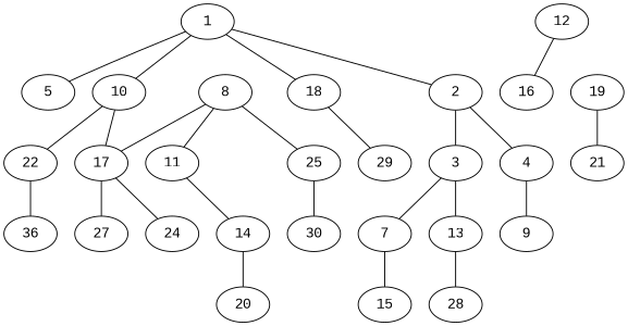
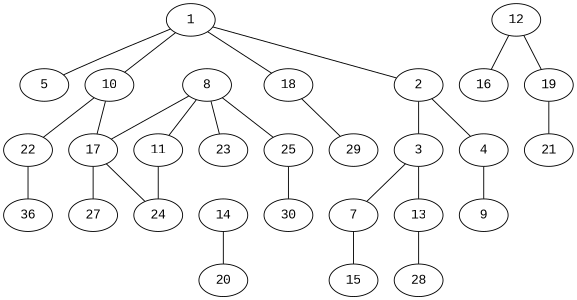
  graph {
    fontname="Liberation Mono"
    node [fontname="Liberation Mono"]
    edge [fontname="Liberation Mono"]
    1
    2
    5
    10
    18
    3
    4
    17
    22
    29
    7
    13
    9
    24
    27
    n16 [label=36]
    15
    28
    8
    11
+   23
    25
    12
    16
    19
    14
    30
    21
    20
    1 -- 2
    1 -- 5
    1 -- 10
    1 -- 18
    2 -- 3
    2 -- 4
    10 -- 17
    10 -- 22
    18 -- 29
    3 -- 7
    3 -- 13
    4 -- 9
    17 -- 24
    17 -- 27
    22 -- n16
    7 -- 15
    13 -- 28
    8 -- 17
    8 -- 11
+   8 -- 23
    8 -- 25
-   11 -- 14
+   11 -- 24
    25 -- 30
    12 -- 16
+   12 -- 19
    19 -- 21
    14 -- 20
  }
